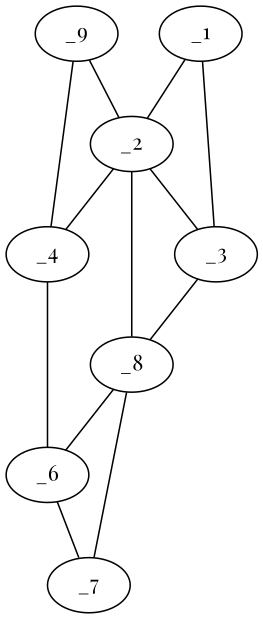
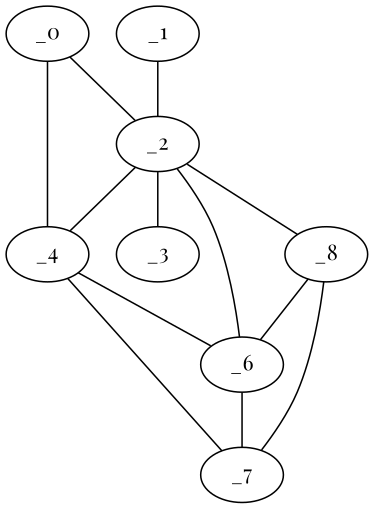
  graph {
    fontname="Playfair Display"
    node [fontname="Playfair Display"]
    edge [fontname="Playfair Display" valence=1]
-   _0 [x=22 y=21 label=_9]
+   _0 [x=22 y=21]
    _2 [x=41 y=34]
    _4 [x=91 y=2]
    _1 [x=26 y=119]
    _3 [x=42 y=125]
    n6 [label=_8 x=101 y=107]
    _6 [x=108 y=18]
    _7 [x=109 y=9]
    _0 -- _2 [valence=2]
    _0 -- _4
    _2 -- _4 [valence=2]
    _2 -- _3
    _2 -- n6 [valence=2]
+   _2 -- _6
    _4 -- _6 [valence=2]
+   _4 -- _7
    _1 -- _2 [valence=2]
-   _1 -- _3
-   _3 -- n6
    n6 -- _6
    n6 -- _7
    _6 -- _7 [valence=2]
  }
